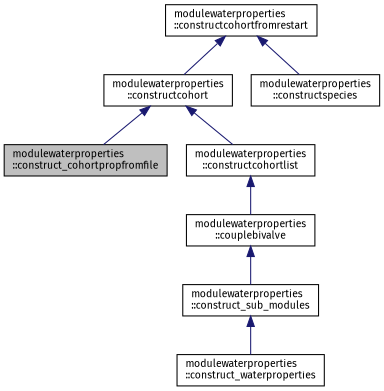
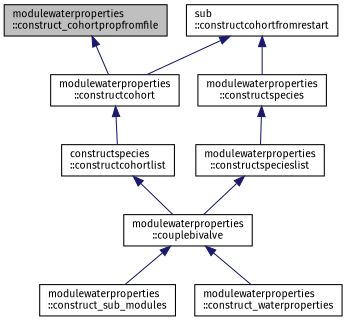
  digraph {
    fontname="Fira Sans"
    rankdir=TB
    node [color=black fillcolor=white fontname="Fira Sans" fontsize=10 shape=record style=filled]
    edge [color=midnightblue dir=back fontname="Fira Sans" fontsize=10 labelfontname=Helvetica labelfontsize=10 style=solid]
    n1 [fillcolor=grey75 fontcolor=black height=0.2 label="modulewaterproperties\l::construct_cohortpropfromfile" width=0.4]
    n2 [height=0.2 label="modulewaterproperties\l::constructcohort" width=0.4]
-   n3 [height=0.2 label="modulewaterproperties\l::constructcohortlist" width=0.4]
-   n4 [height=0.2 label="modulewaterproperties\l::constructcohortfromrestart" width=0.4]
+   n3 [height=0.2 label="constructspecies\l::constructcohortlist" width=0.4]
+   n4 [height=0.2 label="sub\l::constructcohortfromrestart" width=0.4]
    n5 [height=0.2 label="modulewaterproperties\l::constructspecies" width=0.4]
    n6 [height=0.2 label="modulewaterproperties\l::couplebivalve" width=0.4]
+   n7 [height=0.2 label="modulewaterproperties\l::constructspecieslist" width=0.4]
    n8 [height=0.2 label="modulewaterproperties\l::construct_sub_modules" width=0.4]
    n9 [height=0.2 label="modulewaterproperties\l::construct_waterproperties" width=0.4]
-   n2 -> n1
+   n1 -> n2
    n2 -> n3
    n3 -> n6
    n4 -> n2
    n4 -> n5
+   n5 -> n7
    n6 -> n8
-   n8 -> n9
+   n7 -> n6
+   n6 -> n9
  }
